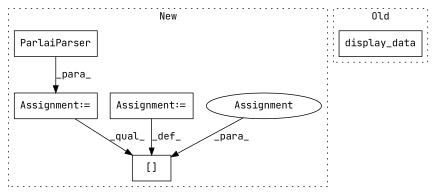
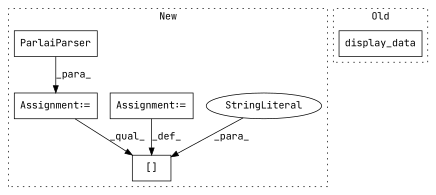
  digraph {
    fontname="JetBrains Mono"
    node [a=7 l=1 shape=box fontname="JetBrains Mono"]
    edge [fontname="JetBrains Mono"]
    n1 [a=2 l="4,1" label="[]" s="1024,1038"]
-   n2 [a=45 l=10 label=Assignment s=1028 shape=ellipse]
+   n2 [a=45 l=10 label=StringLiteral s=1028 shape=ellipse]
    n3 [label="Assignment:=" s=696]
    n4 [label="Assignment:=" s=1039]
    n5 [a=32 l="13,1" label=ParlaiParser s="697,720"]
    n6 [a=32 l="13,1" label=display_data s="614,710"]
    subgraph cluster_1 {
      label=New
      style=dotted
      n1
      n2
      n3
      n4
      n5
    }
    subgraph cluster_2 {
      label=Old
      style=dotted
      n6
    }
    n2 -> n1 [label=_para_]
    n3 -> n1 [label=_qual_]
    n4 -> n1 [label=_def_]
    n5 -> n3 [label=_para_]
  }
